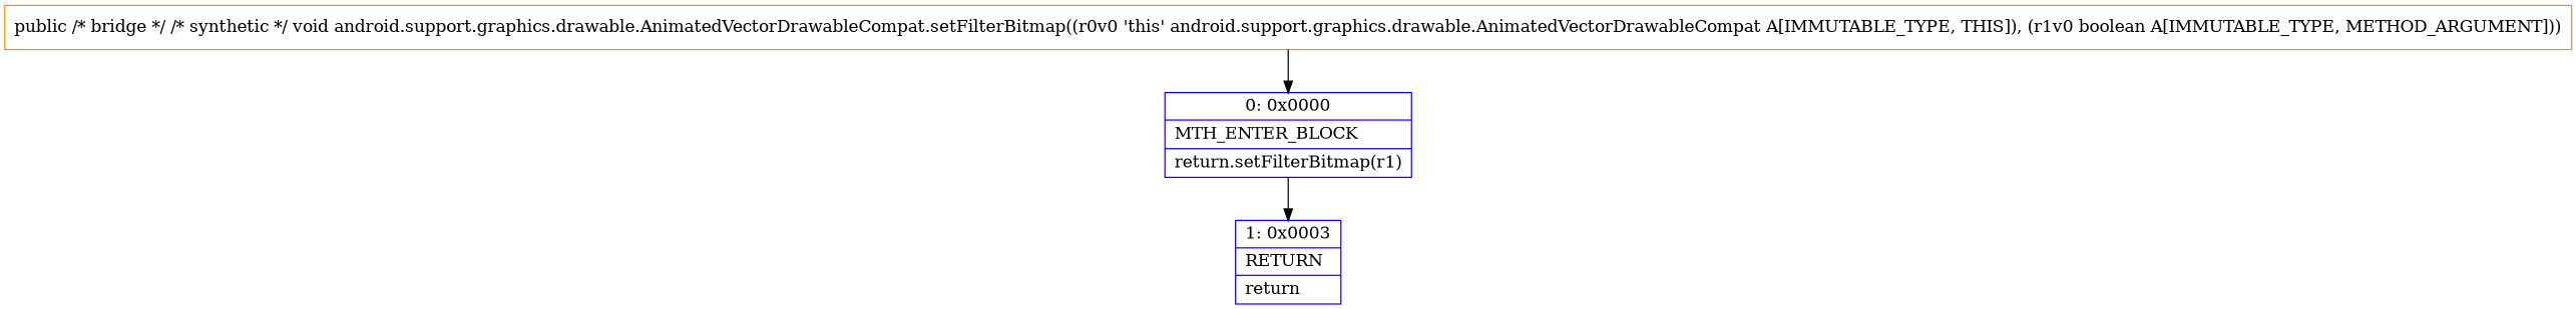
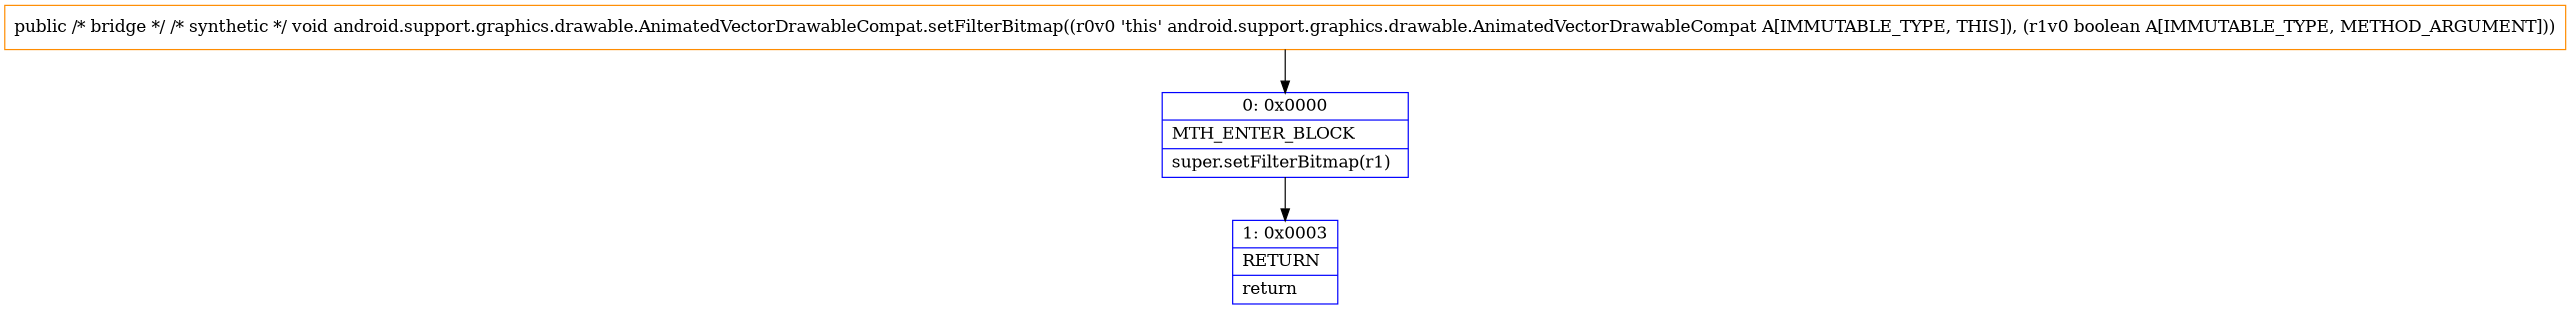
  digraph {
    node [shape=record color=blue]
-   n1 [label="{0\:\ 0x0000|MTH_ENTER_BLOCK\l|return.setFilterBitmap(r1)\l}"]
+   n1 [label="{0\:\ 0x0000|MTH_ENTER_BLOCK\l|super.setFilterBitmap(r1)\l}"]
    n2 [label="{1\:\ 0x0003|RETURN\l|return\l}"]
    n3 [label="{public \/* bridge *\/ \/* synthetic *\/ void android.support.graphics.drawable.AnimatedVectorDrawableCompat.setFilterBitmap((r0v0 'this' android.support.graphics.drawable.AnimatedVectorDrawableCompat A[IMMUTABLE_TYPE, THIS]), (r1v0 boolean A[IMMUTABLE_TYPE, METHOD_ARGUMENT])) }" color=darkorange]
    n1 -> n2
    n3 -> n1
  }
